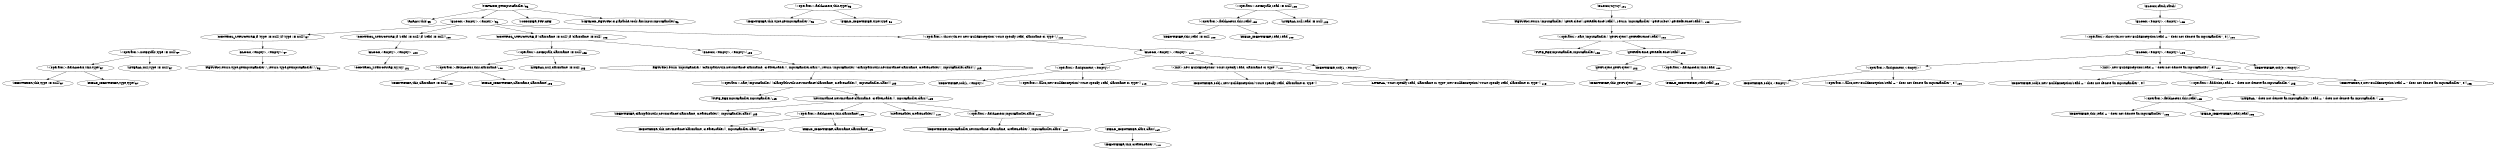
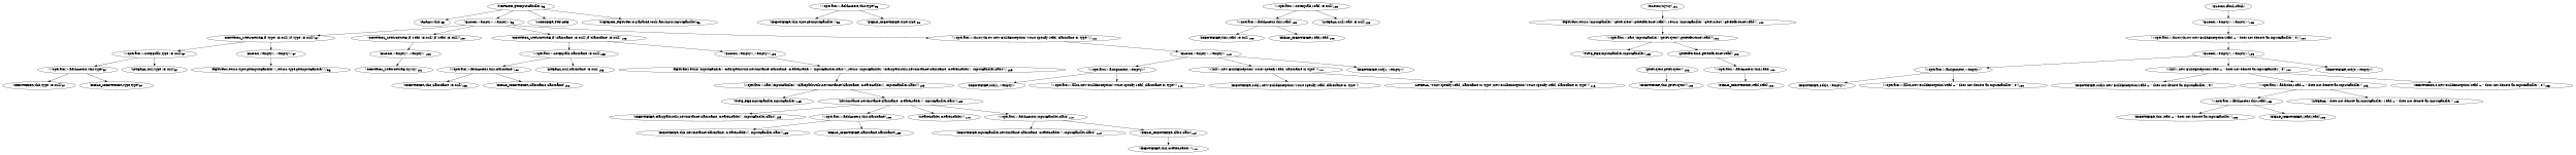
  digraph {
    n1 [label=<(METHOD,getInputHandler)<SUB>96</SUB>>]
    n2 [label=<(PARAM,this)<SUB>99</SUB>>]
    n3 [label=<(BLOCK,&lt;empty&gt;,&lt;empty&gt;)<SUB>96</SUB>>]
    n4 [label=<(MODIFIER,PRIVATE)>]
    n5 [label=<(METHOD_RETURN,org.apache.tools.ant.input.InputHandler)<SUB>96</SUB>>]
    n6 [label=<(CONTROL_STRUCTURE,if (type != null),if (type != null))<SUB>97</SUB>>]
    n7 [label=<(CONTROL_STRUCTURE,if (refid != null),if (refid != null))<SUB>100</SUB>>]
    n8 [label=<(CONTROL_STRUCTURE,if (classname != null),if (classname != null))<SUB>108</SUB>>]
    n9 [label=<(&lt;operator&gt;.throw,throw new BuildException(&quot;Must specify refid, classname or type&quot;);)<SUB>112</SUB>>]
    n10 [label=<(&lt;operator&gt;.notEquals,type != null)<SUB>97</SUB>>]
    n11 [label=<(BLOCK,&lt;empty&gt;,&lt;empty&gt;)<SUB>97</SUB>>]
    n12 [label=<(BLOCK,&lt;empty&gt;,&lt;empty&gt;)<SUB>100</SUB>>]
    n13 [label=<(&lt;operator&gt;.notEquals,classname != null)<SUB>108</SUB>>]
    n14 [label=<(BLOCK,&lt;empty&gt;,&lt;empty&gt;)<SUB>108</SUB>>]
    n15 [label=<(BLOCK,&lt;empty&gt;,&lt;empty&gt;)<SUB>112</SUB>>]
    n16 [label=<(&lt;operator&gt;.fieldAccess,this.type)<SUB>97</SUB>>]
    n17 [label=<(LITERAL,null,type != null)<SUB>97</SUB>>]
    n18 [label=<(RETURN,return type.getInputHandler();,return type.getInputHandler();)<SUB>98</SUB>>]
    n19 [label=<(IDENTIFIER,this,type != null)<SUB>97</SUB>>]
    n20 [label=<(FIELD_IDENTIFIER,type,type)<SUB>97</SUB>>]
    n21 [label=<(&lt;operator&gt;.fieldAccess,this.type)<SUB>98</SUB>>]
    n22 [label=<(IDENTIFIER,this,type.getInputHandler())<SUB>98</SUB>>]
    n23 [label=<(FIELD_IDENTIFIER,type,type)<SUB>98</SUB>>]
    n24 [label=<(&lt;operator&gt;.notEquals,refid != null)<SUB>100</SUB>>]
    n25 [label=<(&lt;operator&gt;.fieldAccess,this.refid)<SUB>100</SUB>>]
    n26 [label=<(LITERAL,null,refid != null)<SUB>100</SUB>>]
    n27 [label=<(CONTROL_STRUCTURE,try,try)<SUB>101</SUB>>]
    n28 [label=<(IDENTIFIER,this,refid != null)<SUB>100</SUB>>]
    n29 [label=<(FIELD_IDENTIFIER,refid,refid)<SUB>100</SUB>>]
    n30 [label=<(BLOCK,try,try)<SUB>101</SUB>>]
    n31 [label=<(RETURN,return (InputHandler) (getProject().getReference(refid));,return (InputHandler) (getProject().getReference(refid));)<SUB>102</SUB>>]
    n32 [label=<(BLOCK,catch,catch)>]
    n33 [label=<(BLOCK,&lt;empty&gt;,&lt;empty&gt;)<SUB>103</SUB>>]
    n34 [label=<(&lt;operator&gt;.cast,(InputHandler) (getProject().getReference(refid)))<SUB>102</SUB>>]
    n35 [label=<(TYPE_REF,InputHandler,InputHandler)<SUB>102</SUB>>]
    n36 [label=<(getReference,getReference(refid))<SUB>102</SUB>>]
    n37 [label=<(getProject,getProject())<SUB>102</SUB>>]
    n38 [label=<(&lt;operator&gt;.fieldAccess,this.refid)<SUB>102</SUB>>]
    n39 [label=<(IDENTIFIER,this,getProject())<SUB>102</SUB>>]
    n40 [label=<(FIELD_IDENTIFIER,refid,refid)<SUB>102</SUB>>]
    n41 [label=<(&lt;operator&gt;.throw,throw new BuildException(refid + &quot; does not denote an InputHandler&quot;, e);)<SUB>104</SUB>>]
    n42 [label=<(BLOCK,&lt;empty&gt;,&lt;empty&gt;)<SUB>104</SUB>>]
    n43 [label=<(&lt;operator&gt;.assignment,&lt;empty&gt;)>]
    n44 [label=<(&lt;init&gt;,new BuildException(refid + &quot; does not denote an InputHandler&quot;, e))<SUB>104</SUB>>]
    n45 [label=<(IDENTIFIER,$obj0,&lt;empty&gt;)>]
    n46 [label=<(IDENTIFIER,$obj0,&lt;empty&gt;)>]
    n47 [label=<(&lt;operator&gt;.alloc,new BuildException(refid + &quot; does not denote an InputHandler&quot;, e))<SUB>104</SUB>>]
    n48 [label=<(IDENTIFIER,$obj0,new BuildException(refid + &quot; does not denote an InputHandler&quot;, e))>]
    n49 [label=<(&lt;operator&gt;.addition,refid + &quot; does not denote an InputHandler&quot;)<SUB>105</SUB>>]
    n50 [label=<(IDENTIFIER,e,new BuildException(refid + &quot; does not denote an InputHandler&quot;, e))<SUB>105</SUB>>]
    n51 [label=<(&lt;operator&gt;.fieldAccess,this.refid)<SUB>105</SUB>>]
    n52 [label=<(LITERAL,&quot; does not denote an InputHandler&quot;,refid + &quot; does not denote an InputHandler&quot;)<SUB>105</SUB>>]
    n53 [label=<(IDENTIFIER,this,refid + &quot; does not denote an InputHandler&quot;)<SUB>105</SUB>>]
    n54 [label=<(FIELD_IDENTIFIER,refid,refid)<SUB>105</SUB>>]
    n55 [label=<(&lt;operator&gt;.fieldAccess,this.classname)<SUB>108</SUB>>]
    n56 [label=<(LITERAL,null,classname != null)<SUB>108</SUB>>]
    n57 [label=<(RETURN,return (InputHandler) (ClasspathUtils.newInstance(classname, createLoader(), InputHandler.class));,return (InputHandler) (ClasspathUtils.newInstance(classname, createLoader(), InputHandler.class));)<SUB>109</SUB>>]
    n58 [label=<(IDENTIFIER,this,classname != null)<SUB>108</SUB>>]
    n59 [label=<(FIELD_IDENTIFIER,classname,classname)<SUB>108</SUB>>]
    n60 [label=<(&lt;operator&gt;.cast,(InputHandler) (ClasspathUtils.newInstance(classname, createLoader(), InputHandler.class)))<SUB>109</SUB>>]
    n61 [label=<(TYPE_REF,InputHandler,InputHandler)<SUB>109</SUB>>]
    n62 [label=<(newInstance,newInstance(classname, createLoader(), InputHandler.class))<SUB>109</SUB>>]
    n63 [label=<(IDENTIFIER,ClasspathUtils,newInstance(classname, createLoader(), InputHandler.class))<SUB>109</SUB>>]
    n64 [label=<(&lt;operator&gt;.fieldAccess,this.classname)<SUB>109</SUB>>]
    n65 [label=<(createLoader,createLoader())<SUB>110</SUB>>]
    n66 [label=<(&lt;operator&gt;.fieldAccess,InputHandler.class)<SUB>110</SUB>>]
    n67 [label=<(IDENTIFIER,this,newInstance(classname, createLoader(), InputHandler.class))<SUB>109</SUB>>]
    n68 [label=<(FIELD_IDENTIFIER,classname,classname)<SUB>109</SUB>>]
    n69 [label=<(IDENTIFIER,InputHandler,newInstance(classname, createLoader(), InputHandler.class))<SUB>110</SUB>>]
    n70 [label=<(FIELD_IDENTIFIER,class,class)<SUB>110</SUB>>]
    n71 [label=<(IDENTIFIER,this,createLoader())<SUB>110</SUB>>]
    n72 [label=<(&lt;operator&gt;.assignment,&lt;empty&gt;)>]
    n73 [label=<(&lt;init&gt;,new BuildException(&quot;Must specify refid, classname or type&quot;))<SUB>112</SUB>>]
    n74 [label=<(IDENTIFIER,$obj1,&lt;empty&gt;)>]
    n75 [label=<(IDENTIFIER,$obj1,&lt;empty&gt;)>]
    n76 [label=<(&lt;operator&gt;.alloc,new BuildException(&quot;Must specify refid, classname or type&quot;))<SUB>112</SUB>>]
    n77 [label=<(IDENTIFIER,$obj1,new BuildException(&quot;Must specify refid, classname or type&quot;))>]
    n78 [label=<(LITERAL,&quot;Must specify refid, classname or type&quot;,new BuildException(&quot;Must specify refid, classname or type&quot;))<SUB>113</SUB>>]
    n1 -> n2
    n1 -> n3
    n1 -> n4
    n1 -> n5
    n3 -> n6
    n3 -> n7
    n3 -> n8
    n3 -> n9
+   n6 -> n10
    n6 -> n11
    n7 -> n12
    n8 -> n13
    n8 -> n14
    n9 -> n15
    n10 -> n16
    n10 -> n17
    n11 -> n18
    n12 -> n27
    n13 -> n55
    n13 -> n56
    n14 -> n57
    n15 -> n72
    n15 -> n73
    n15 -> n74
    n16 -> n19
    n16 -> n20
    n21 -> n22
    n21 -> n23
    n24 -> n25
    n24 -> n26
    n25 -> n28
    n25 -> n29
    n30 -> n31
    n31 -> n34
    n32 -> n33
    n33 -> n41
    n34 -> n35
    n34 -> n36
-   n36 -> n37
    n36 -> n38
    n37 -> n39
    n38 -> n40
    n41 -> n42
    n42 -> n43
    n42 -> n44
    n42 -> n45
    n43 -> n46
    n43 -> n47
    n44 -> n48
    n44 -> n49
    n44 -> n50
    n49 -> n51
    n49 -> n52
    n51 -> n53
    n51 -> n54
    n55 -> n58
    n55 -> n59
    n57 -> n60
    n60 -> n61
    n60 -> n62
    n62 -> n63
    n62 -> n64
    n62 -> n65
    n62 -> n66
    n64 -> n67
    n64 -> n68
    n66 -> n69
+   n66 -> n70
    n70 -> n71
    n72 -> n75
    n72 -> n76
    n73 -> n77
    n73 -> n78
  }
